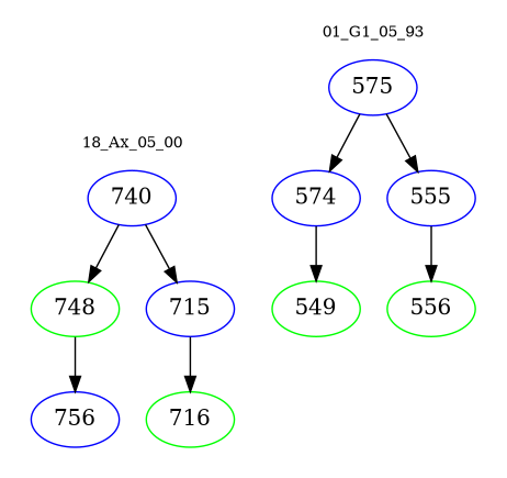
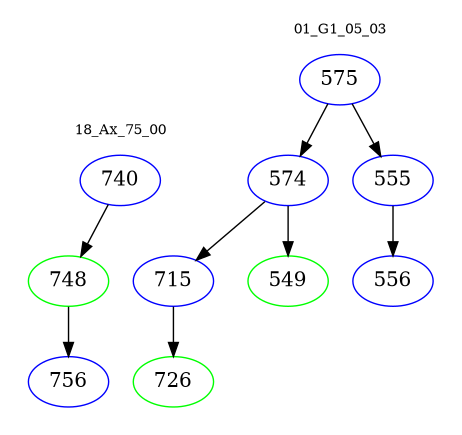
  digraph {
    node [color=blue]
    edge [color=black]
    n1 [label=740]
    n2 [label=715]
    n3 [color=green label=748]
-   n4 [color=green label=716]
+   n4 [color=green label=726]
    n5 [label=756]
    n6 [label=575]
    n7 [label=574]
    n8 [label=555]
    n9 [color=green label=549]
-   n10 [color=green label=556]
+   n10 [label=556]
    subgraph cluster_1 {
      color=white
      fontsize=10
-     label="18_Ax_05_00"
+     label="18_Ax_75_00"
      n1
      n2
      n3
      n4
      n5
    }
    subgraph cluster_2 {
      color=white
      fontsize=10
-     label="01_G1_05_93"
+     label="01_G1_05_03"
      n6
      n7
      n8
      n9
      n10
    }
-   n1 -> n2
+   n7 -> n2
    n1 -> n3
    n2 -> n4
    n3 -> n5
    n6 -> n7
    n6 -> n8
    n7 -> n9
    n8 -> n10
  }
